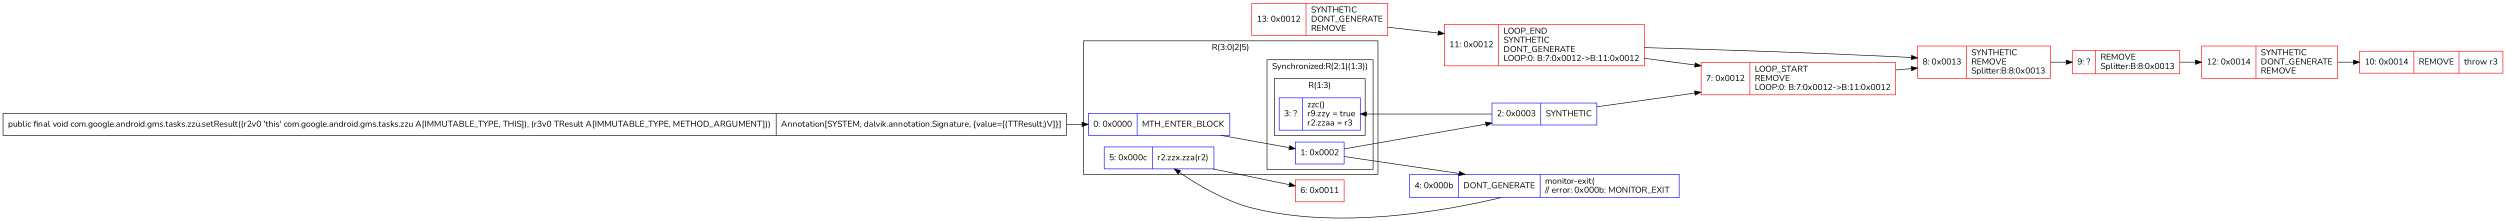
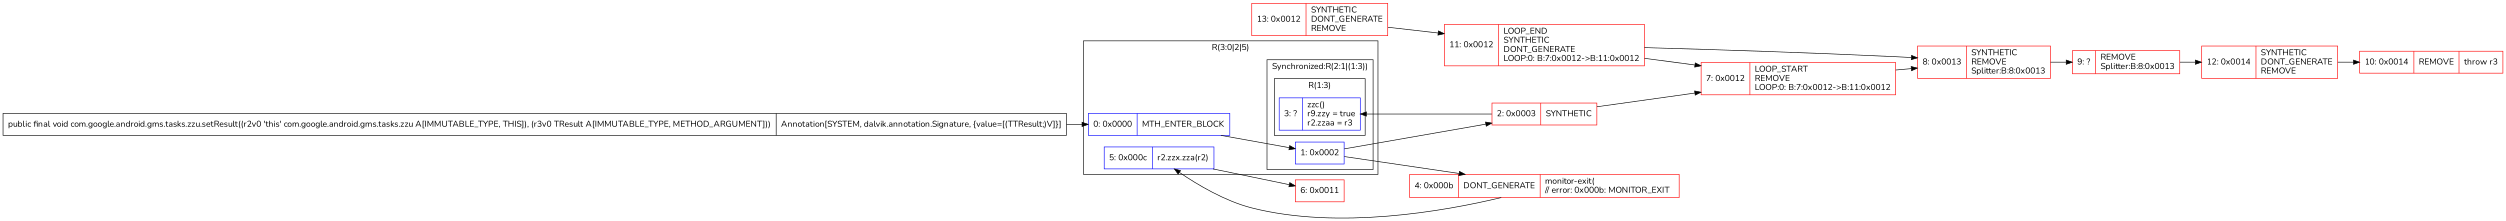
  digraph {
    fontname=Nunito
    rankdir=LR
    node [color=red fontname=Nunito shape=record]
    edge [fontname=Nunito]
    n1 [color=blue label="{3\:\ ?|zzc()\lr9.zzy = true\lr2.zzaa = r3\l}"]
    n2 [color=blue label="{1\:\ 0x0002}"]
    n3 [color=blue label="{0\:\ 0x0000|MTH_ENTER_BLOCK\l}"]
    n4 [color=blue label="{5\:\ 0x000c|r2.zzx.zza(r2)\l}"]
-   n5 [color=blue label="{2\:\ 0x0003|SYNTHETIC\l}"]
-   n6 [color=blue label="{4\:\ 0x000b|DONT_GENERATE\l|monitor\-exit(\l\/\/ error: 0x000b: MONITOR_EXIT  \l}"]
+   n5 [label="{2\:\ 0x0003|SYNTHETIC\l}"]
+   n6 [label="{4\:\ 0x000b|DONT_GENERATE\l|monitor\-exit(\l\/\/ error: 0x000b: MONITOR_EXIT  \l}"]
    n7 [label="{6\:\ 0x0011}"]
    n8 [label="{7\:\ 0x0012|LOOP_START\lREMOVE\lLOOP:0: B:7:0x0012\-\>B:11:0x0012\l}"]
    n9 [label="{8\:\ 0x0013|SYNTHETIC\lREMOVE\lSplitter:B:8:0x0013\l}"]
    n10 [label="{9\:\ ?|REMOVE\lSplitter:B:8:0x0013\l}"]
    n11 [label="{12\:\ 0x0014|SYNTHETIC\lDONT_GENERATE\lREMOVE\l}"]
    n12 [label="{11\:\ 0x0012|LOOP_END\lSYNTHETIC\lDONT_GENERATE\lLOOP:0: B:7:0x0012\-\>B:11:0x0012\l}"]
    n13 [label="{10\:\ 0x0014|REMOVE\l|throw r3\l}"]
    n14 [label="{13\:\ 0x0012|SYNTHETIC\lDONT_GENERATE\lREMOVE\l}"]
    n15 [label="{public final void com.google.android.gms.tasks.zzu.setResult((r2v0 'this' com.google.android.gms.tasks.zzu A[IMMUTABLE_TYPE, THIS]), (r3v0 TResult A[IMMUTABLE_TYPE, METHOD_ARGUMENT]))  | Annotation[SYSTEM, dalvik.annotation.Signature, \{value=[(TTResult;)V]\}]\l}" color=""]
    subgraph cluster_1 {
      label="R(3:0|2|5)"
      n3
      n4
      subgraph cluster_2 {
        label="Synchronized:R(2:1|(1:3))"
        n2
        subgraph cluster_3 {
          label="R(1:3)"
          n1
        }
      }
    }
    n2 -> n5
    n2 -> n6
    n3 -> n2
    n4 -> n7
    n5 -> n1
    n5 -> n8
    n6 -> n4
    n8 -> n9
    n9 -> n10
    n10 -> n11
    n11 -> n13
    n12 -> n8
    n12 -> n9
    n14 -> n12
    n15 -> n3
  }
